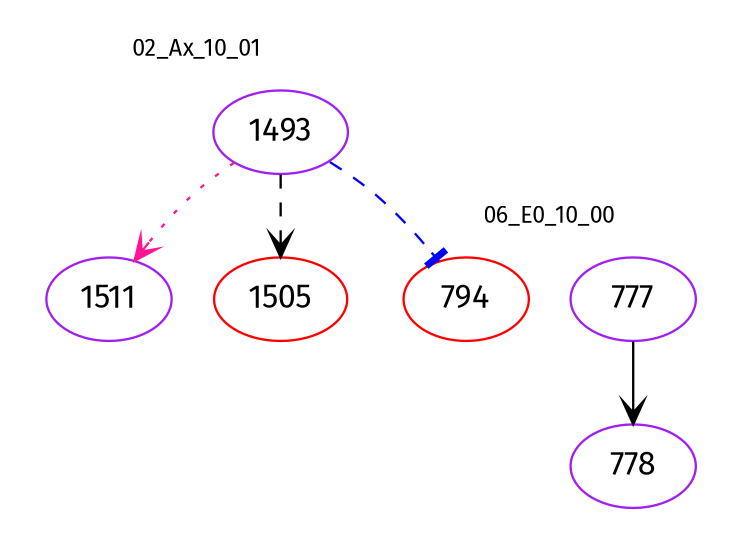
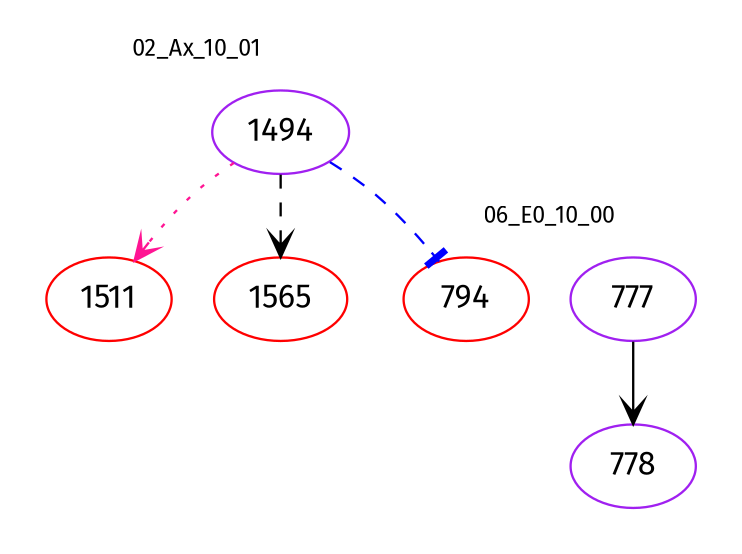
  digraph {
    fontname="Fira Sans"
    node [color=purple fontname="Fira Sans"]
    edge [arrowhead=vee color=black fontname="Fira Sans" style=dashed]
-   n1 [label=1493]
-   n2 [label=1511]
-   n3 [color=red label=1505]
+   n1 [label=1494]
+   n2 [color=red label=1511]
+   n3 [color=red label=1565]
    n4 [label=777]
    n5 [label=778]
    n6 [color=red label=794]
    subgraph cluster_1 {
      color=white
      fontsize=10
      label="02_Ax_10_01"
      n1
      n2
      n3
    }
    subgraph cluster_2 {
      color=white
      fontsize=10
      label="06_E0_10_00"
      n4
      n5
      n6
    }
    n1 -> n2 [color=deeppink style=dotted]
    n1 -> n3
    n1 -> n6 [arrowhead=tee color=blue]
    n4 -> n5 [style=solid]
  }
